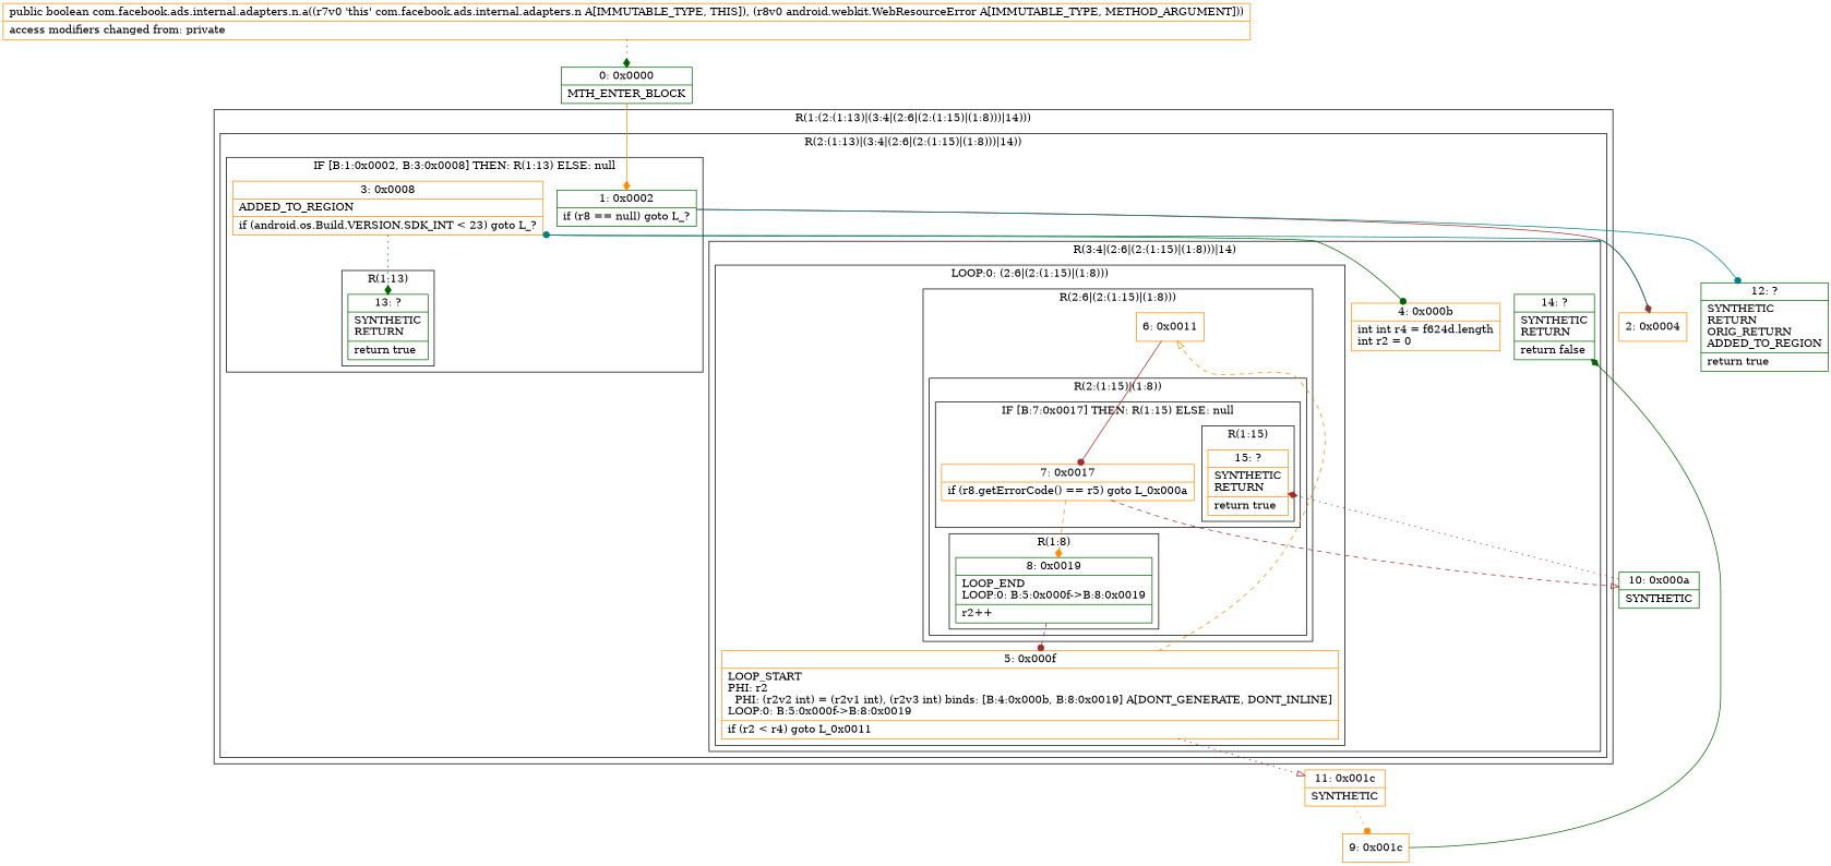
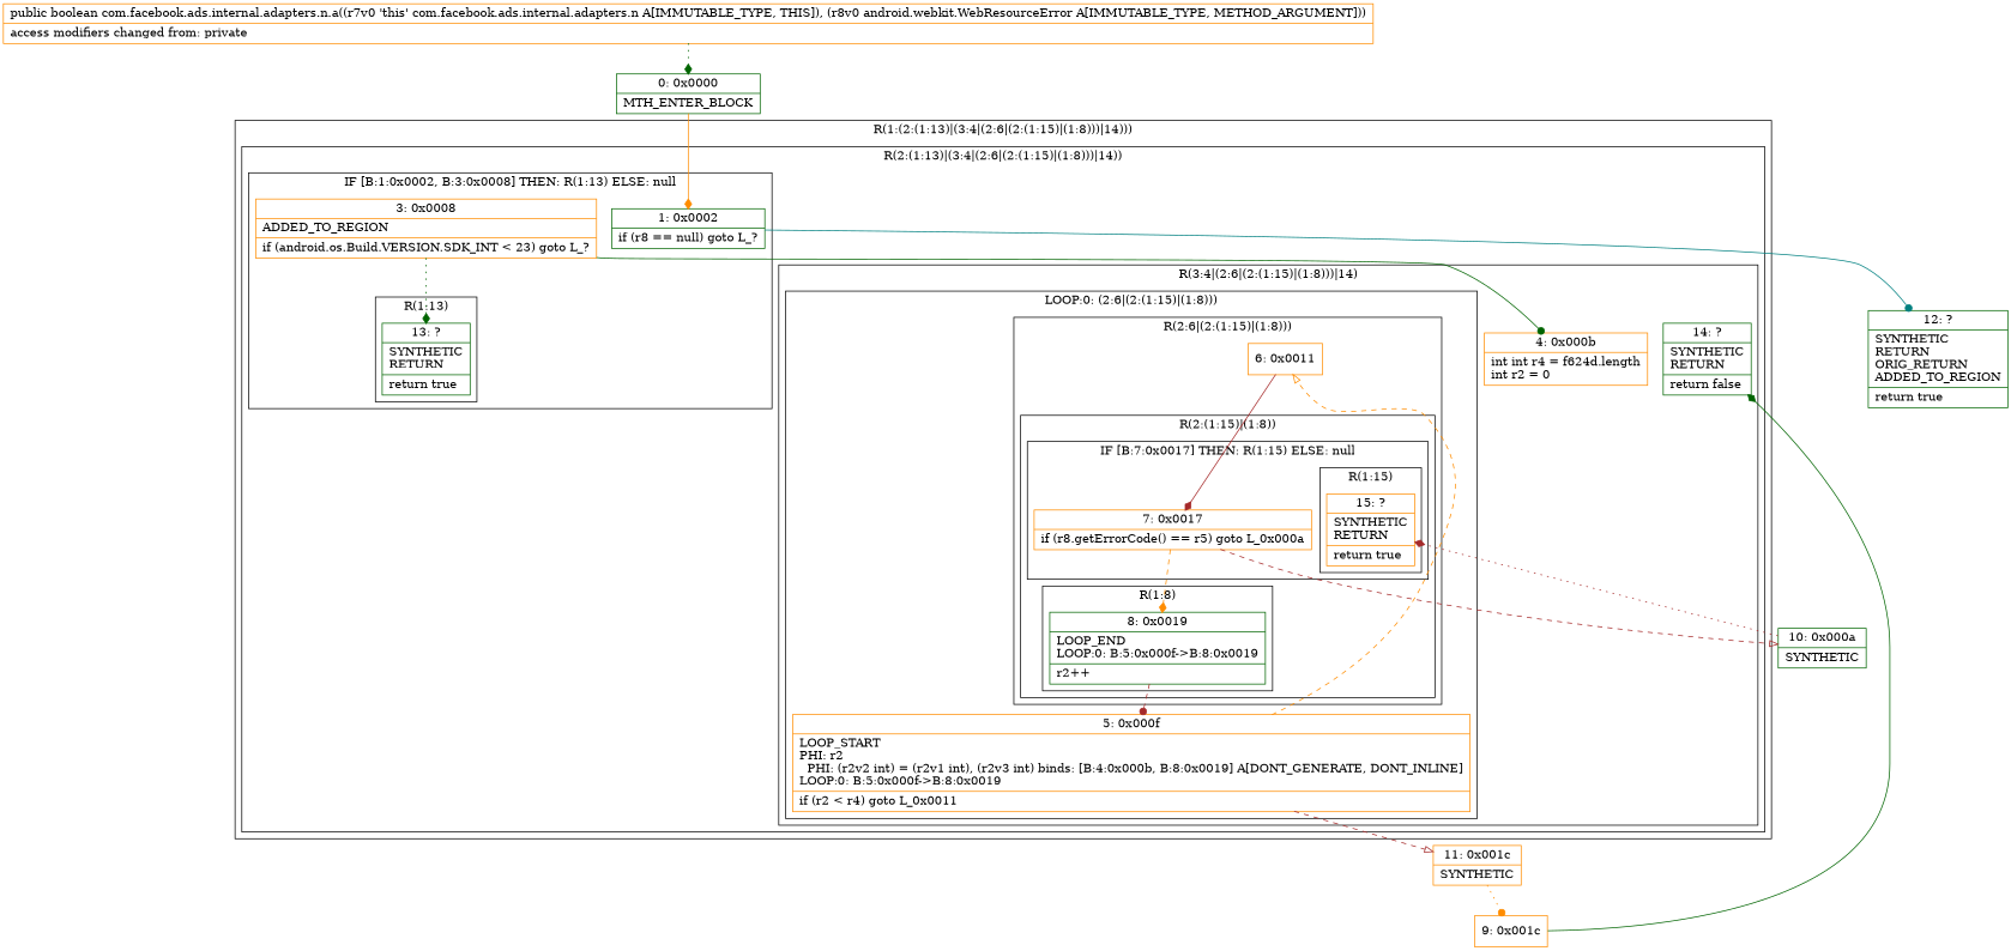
  digraph {
    node [color=darkorange shape=record]
    edge [arrowhead=diamond color=brown style=solid]
    n1 [color=darkgreen label="{13\:\ ?|SYNTHETIC\lRETURN\l|return true\l}"]
    n2 [color=darkgreen label="{1\:\ 0x0002|if (r8 == null) goto L_?\l}"]
    n3 [label="{3\:\ 0x0008|ADDED_TO_REGION\l|if (android.os.Build.VERSION.SDK_INT \< 23) goto L_?\l}"]
    n4 [label="{15\:\ ?|SYNTHETIC\lRETURN\l|return true\l}"]
    n5 [label="{7\:\ 0x0017|if (r8.getErrorCode() == r5) goto L_0x000a\l}"]
    n6 [color=darkgreen label="{8\:\ 0x0019|LOOP_END\lLOOP:0: B:5:0x000f\-\>B:8:0x0019\l|r2++\l}"]
    n7 [label="{6\:\ 0x0011}"]
    n8 [label="{5\:\ 0x000f|LOOP_START\lPHI: r2 \l  PHI: (r2v2 int) = (r2v1 int), (r2v3 int) binds: [B:4:0x000b, B:8:0x0019] A[DONT_GENERATE, DONT_INLINE]\lLOOP:0: B:5:0x000f\-\>B:8:0x0019\l|if (r2 \< r4) goto L_0x0011\l}"]
    n9 [label="{4\:\ 0x000b|int int r4 = f624d.length\lint r2 = 0\l}"]
    n10 [color=darkgreen label="{14\:\ ?|SYNTHETIC\lRETURN\l|return false\l}"]
-   n11 [label="{2\:\ 0x0004}"]
    n12 [color=darkgreen label="{12\:\ ?|SYNTHETIC\lRETURN\lORIG_RETURN\lADDED_TO_REGION\l|return true\l}"]
    n13 [color=darkgreen label="{10\:\ 0x000a|SYNTHETIC\l}"]
    n14 [label="{11\:\ 0x001c|SYNTHETIC\l}"]
    n15 [label="{9\:\ 0x001c}"]
    n16 [color=darkgreen label="{0\:\ 0x0000|MTH_ENTER_BLOCK\l}"]
    n17 [label="{public boolean com.facebook.ads.internal.adapters.n.a((r7v0 'this' com.facebook.ads.internal.adapters.n A[IMMUTABLE_TYPE, THIS]), (r8v0 android.webkit.WebResourceError A[IMMUTABLE_TYPE, METHOD_ARGUMENT]))  | access modifiers changed from: private\l}"]
    subgraph cluster_1 {
      label="R(1:(2:(1:13)|(3:4|(2:6|(2:(1:15)|(1:8)))|14)))"
      subgraph cluster_2 {
        label="R(2:(1:13)|(3:4|(2:6|(2:(1:15)|(1:8)))|14))"
        subgraph cluster_3 {
          label="IF [B:1:0x0002, B:3:0x0008] THEN: R(1:13) ELSE: null"
          n2
          n3
          subgraph cluster_4 {
            label="R(1:13)"
            n1
          }
        }
        subgraph cluster_5 {
          label="R(3:4|(2:6|(2:(1:15)|(1:8)))|14)"
          n9
          n10
          subgraph cluster_6 {
            label="LOOP:0: (2:6|(2:(1:15)|(1:8)))"
            n8
            subgraph cluster_7 {
              label="R(2:6|(2:(1:15)|(1:8)))"
              n7
              subgraph cluster_8 {
                label="R(2:(1:15)|(1:8))"
                subgraph cluster_9 {
                  label="IF [B:7:0x0017] THEN: R(1:15) ELSE: null"
                  n5
                  subgraph cluster_10 {
                    label="R(1:15)"
                    n4
                  }
                }
                subgraph cluster_11 {
                  label="R(1:8)"
                  n6
                }
              }
            }
          }
        }
      }
    }
-   n2 -> n11
    n2 -> n12 [arrowhead=dot color=teal]
    n3 -> n1 [color=darkgreen style=dotted]
    n3 -> n9 [arrowhead=dot color=darkgreen]
    n5 -> n6 [color=darkorange style=dashed]
    n5 -> n13 [arrowhead=onormal style=dashed]
    n6 -> n8 [arrowhead=dot style=dashed]
-   n7 -> n5 [arrowhead=dot]
+   n7 -> n5
    n8 -> n7 [arrowhead=onormal color=darkorange style=dashed]
-   n8 -> n14 [arrowhead=onormal style=dotted]
-   n11 -> n3 [arrowhead=dot color=teal]
+   n8 -> n14 [arrowhead=onormal style=dashed]
    n13 -> n4 [style=dotted]
    n14 -> n15 [arrowhead=dot color=darkorange style=dotted]
    n15 -> n10 [color=darkgreen]
    n16 -> n2 [color=darkorange]
    n17 -> n16 [color=darkgreen style=dotted]
  }
